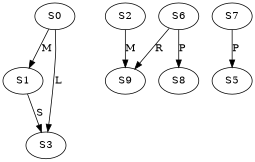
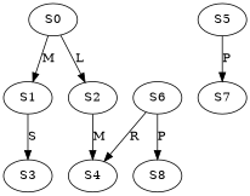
  strict digraph {
    S0
    S1
    S2
    S3
-   S4 [label=S9]
+   S4
    S5
    S7
    S6
    S8
    S0 -> S1 [label=M]
-   S0 -> S3 [label=L]
+   S0 -> S2 [label=L]
    S1 -> S3 [label=S]
    S2 -> S4 [label=M]
-   S7 -> S5 [label=P]
+   S5 -> S7 [label=P]
    S6 -> S4 [label=R]
    S6 -> S8 [label=P]
  }
